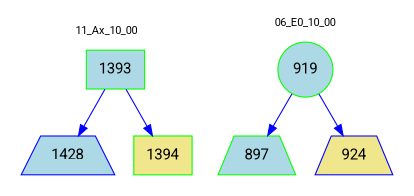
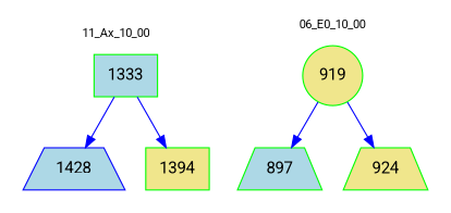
  digraph {
    fontname=Roboto
    node [color=green fillcolor=lightblue fontname=Roboto shape=trapezium style=filled]
    edge [color=blue fontname=Roboto]
-   n1 [label=1393 shape=box]
+   n1 [label=1333 shape=box]
    n2 [color=blue label=1428]
    n3 [fillcolor=khaki label=1394 shape=box]
-   n4 [label=919 shape=circle]
+   n4 [fillcolor=khaki label=919 shape=circle]
    n5 [label=897]
-   n6 [color=blue fillcolor=khaki label=924]
+   n6 [fillcolor=khaki label=924]
    subgraph cluster_1 {
      color=white
      fontsize=10
      label="11_Ax_10_00"
      n1
      n2
      n3
    }
    subgraph cluster_2 {
      color=white
      fontsize=10
      label="06_E0_10_00"
      n4
      n5
      n6
    }
    n1 -> n2
    n1 -> n3
    n4 -> n5
    n4 -> n6
  }
